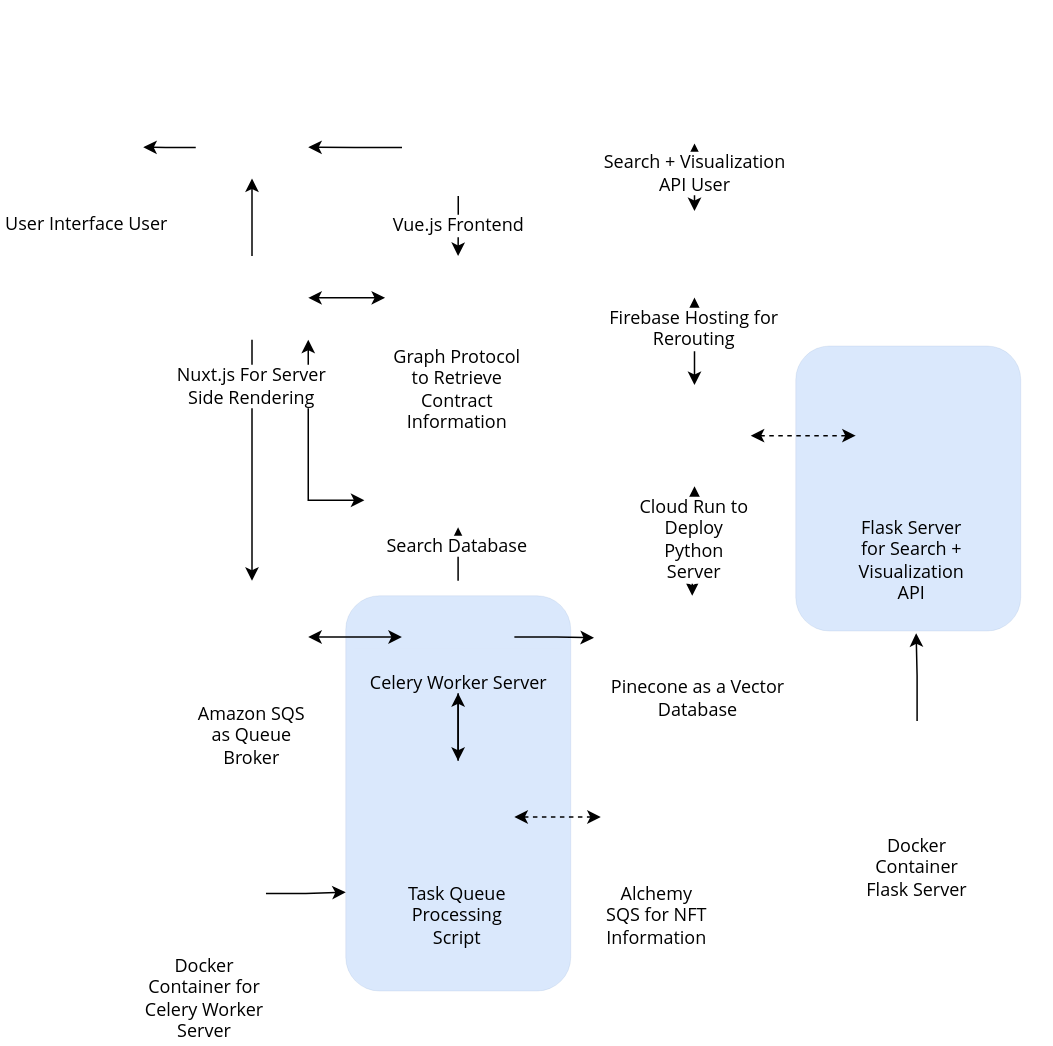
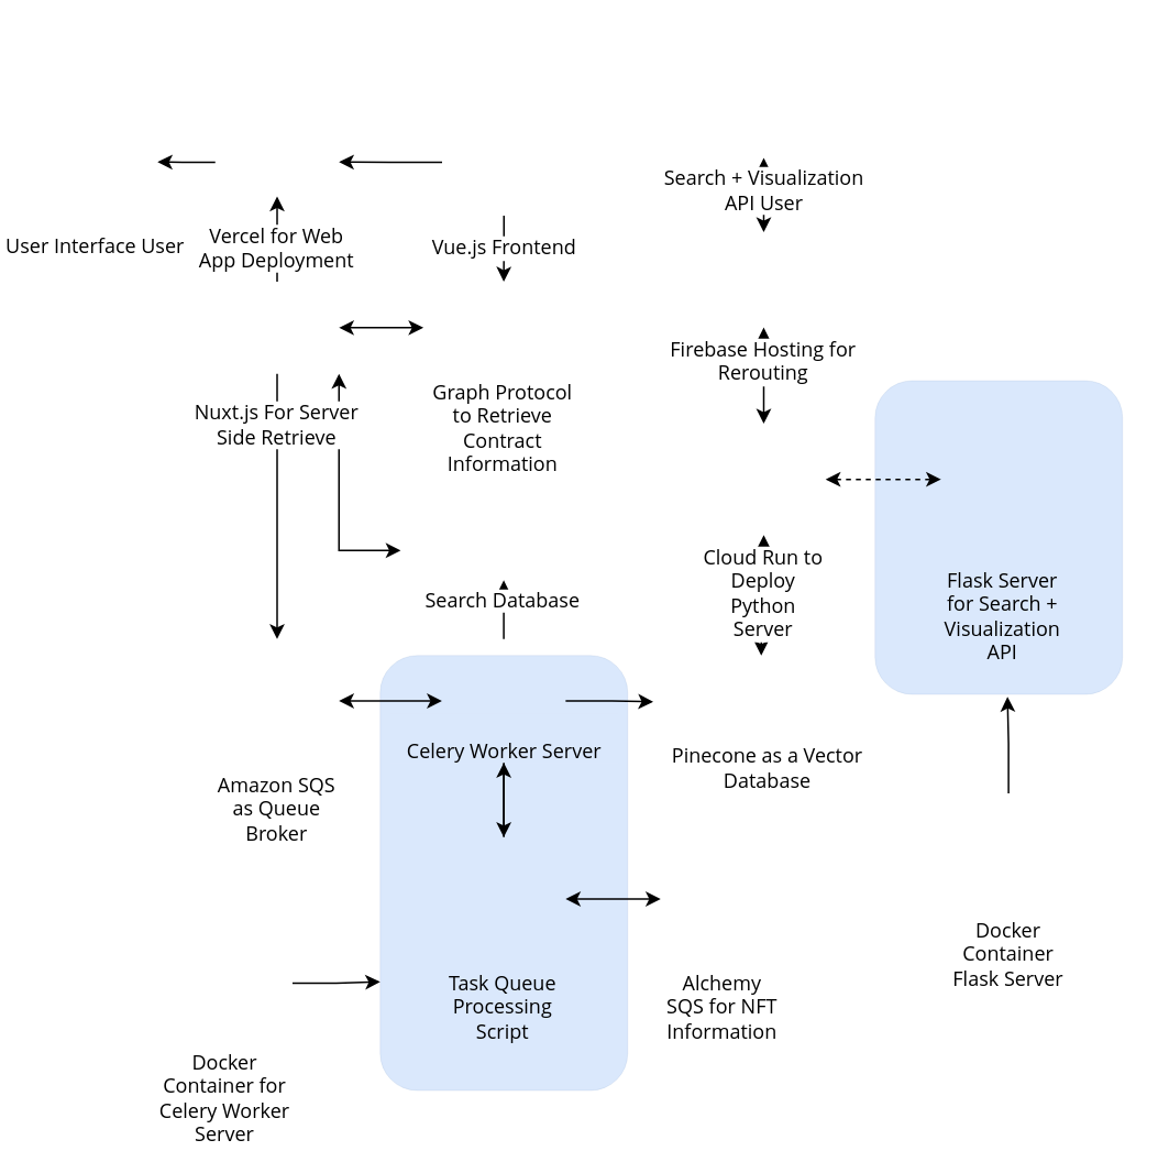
  <mxCell id="0" />
  <mxCell id="1" parent="0" />
  <mxCell id="2" value="" style="group" vertex="1" connectable="0" parent="1"><mxGeometry x="20" y="20" width="660" height="640" as="geometry" /></mxCell>
  <mxCell id="3" value="" style="rounded=1;whiteSpace=wrap;html=1;strokeWidth=0;fillColor=#dae8fc;strokeColor=#6c8ebf;fontFamily=Open Sans;fontStyle=0;fontSource=https%3A%2F%2Ffonts.googleapis.com%2Fcss%3Ffamily%3DOpen%2BSans;" parent="2" vertex="1"><mxGeometry x="510" y="210.0" width="150" height="190" as="geometry" /></mxCell>
  <mxCell id="4" value="" style="rounded=1;whiteSpace=wrap;html=1;strokeWidth=0;fillColor=#dae8fc;strokeColor=#6c8ebf;fontFamily=Open Sans;fontStyle=0;fontSource=https%3A%2F%2Ffonts.googleapis.com%2Fcss%3Ffamily%3DOpen%2BSans;" parent="2" vertex="1"><mxGeometry x="210" y="376.5" width="150" height="263.5" as="geometry" /></mxCell>
  <mxCell id="5" value="" style="shape=image;verticalLabelPosition=bottom;labelBackgroundColor=default;verticalAlign=top;aspect=fixed;imageAspect=0;image=https://upload.wikimedia.org/wikipedia/commons/thumb/9/95/Vue.js_Logo_2.svg/1184px-Vue.js_Logo_2.svg.png;fontStyle=0;fontFamily=Open Sans;fontSource=https%3A%2F%2Ffonts.googleapis.com%2Fcss%3Ffamily%3DOpen%2BSans;" parent="2" vertex="1"><mxGeometry x="247.5" y="44.98" width="75" height="65.05" as="geometry" /></mxCell>
  <mxCell id="6" value="" style="shape=image;verticalLabelPosition=bottom;labelBackgroundColor=default;verticalAlign=top;aspect=fixed;imageAspect=0;image=https://upload.wikimedia.org/wikipedia/commons/thumb/a/ae/Nuxt_logo.svg/2560px-Nuxt_logo.svg.png;perimeterSpacing=0;strokeWidth=1;whiteSpace=wrap;fontFamily=Open Sans;fontStyle=0;fontSource=https%3A%2F%2Ffonts.googleapis.com%2Fcss%3Ffamily%3DOpen%2BSans;" parent="2" vertex="1"><mxGeometry x="110" y="150.0" width="75" height="55.82" as="geometry" /></mxCell>
  <mxCell id="7" value="" style="shape=image;verticalLabelPosition=bottom;labelBackgroundColor=default;verticalAlign=top;aspect=fixed;imageAspect=0;image=https://logovtor.com/wp-content/uploads/2020/10/vercel-inc-logo-vector.png;whiteSpace=wrap;fontFamily=Open Sans;fontStyle=0;fontSource=https%3A%2F%2Ffonts.googleapis.com%2Fcss%3Ffamily%3DOpen%2BSans;" parent="2" vertex="1"><mxGeometry x="110" y="56.66" width="75" height="41.68" as="geometry" /></mxCell>
  <mxCell id="8" style="edgeStyle=orthogonalEdgeStyle;rounded=0;orthogonalLoop=1;jettySize=auto;html=1;entryX=1;entryY=0.5;entryDx=0;entryDy=0;fontFamily=Open Sans;fontStyle=0;fontSource=https%3A%2F%2Ffonts.googleapis.com%2Fcss%3Ffamily%3DOpen%2BSans;" parent="2" source="5" target="7" edge="1"><mxGeometry relative="1" as="geometry" /></mxCell>
  <mxCell id="9" style="edgeStyle=orthogonalEdgeStyle;rounded=0;orthogonalLoop=1;jettySize=auto;html=1;entryX=0.5;entryY=1;entryDx=0;entryDy=0;fontFamily=Open Sans;fontStyle=0;fontSource=https%3A%2F%2Ffonts.googleapis.com%2Fcss%3Ffamily%3DOpen%2BSans;" parent="2" source="6" target="7" edge="1"><mxGeometry relative="1" as="geometry" /></mxCell>
  <mxCell id="10" value="User Interface User" style="shape=image;verticalLabelPosition=bottom;labelBackgroundColor=default;verticalAlign=top;aspect=fixed;imageAspect=0;image=https://cdn.icon-icons.com/icons2/2506/PNG/512/user_icon_150670.png;fontFamily=Open Sans;fontStyle=0;fontSource=https%3A%2F%2Ffonts.googleapis.com%2Fcss%3Ffamily%3DOpen%2BSans;" parent="2" vertex="1"><mxGeometry y="40.0" width="75" height="75" as="geometry" /></mxCell>
  <mxCell id="11" style="edgeStyle=orthogonalEdgeStyle;rounded=0;orthogonalLoop=1;jettySize=auto;html=1;fontFamily=Open Sans;fontStyle=0;fontSource=https%3A%2F%2Ffonts.googleapis.com%2Fcss%3Ffamily%3DOpen%2BSans;" parent="2" source="7" target="10" edge="1"><mxGeometry relative="1" as="geometry" /></mxCell>
  <mxCell id="12" value="Graph Protocol to Retrieve Contract Information" style="shape=image;verticalLabelPosition=bottom;labelBackgroundColor=default;verticalAlign=top;aspect=fixed;imageAspect=0;image=https://image4.owler.com/logo/graph-protocol_owler_20200701_083132_original.png;spacing=0;horizontal=1;whiteSpace=wrap;fontFamily=Open Sans;fontStyle=0;fontSource=https%3A%2F%2Ffonts.googleapis.com%2Fcss%3Ffamily%3DOpen%2BSans;" parent="2" vertex="1"><mxGeometry x="236.21" y="150.0" width="97.41" height="55.82" as="geometry" /></mxCell>
  <mxCell id="13" value="" style="edgeStyle=orthogonalEdgeStyle;rounded=0;orthogonalLoop=1;jettySize=auto;html=1;fontFamily=Open Sans;fontSize=15;fontColor=default;strokeWidth=1;fontStyle=0;fontSource=https%3A%2F%2Ffonts.googleapis.com%2Fcss%3Ffamily%3DOpen%2BSans;" parent="2" source="5" target="12" edge="1"><mxGeometry relative="1" as="geometry" /></mxCell>
  <mxCell id="14" style="edgeStyle=orthogonalEdgeStyle;rounded=0;orthogonalLoop=1;jettySize=auto;html=1;exitX=1;exitY=0.5;exitDx=0;exitDy=0;entryX=0;entryY=0.5;entryDx=0;entryDy=0;startArrow=classic;startFill=1;fontFamily=Open Sans;fontStyle=0;fontSource=https%3A%2F%2Ffonts.googleapis.com%2Fcss%3Ffamily%3DOpen%2BSans;" parent="2" source="6" target="12" edge="1"><mxGeometry relative="1" as="geometry" /></mxCell>
  <mxCell id="15" value="Amazon SQS as Queue Broker" style="shape=image;verticalLabelPosition=bottom;labelBackgroundColor=default;verticalAlign=top;aspect=fixed;imageAspect=0;image=https://a.slack-edge.com/80588/img/services/amazon-sqs_512.png;whiteSpace=wrap;fontFamily=Open Sans;fontStyle=0;fontSource=https%3A%2F%2Ffonts.googleapis.com%2Fcss%3Ffamily%3DOpen%2BSans;" parent="2" vertex="1"><mxGeometry x="110" y="366.5" width="75" height="75" as="geometry" /></mxCell>
  <mxCell id="16" style="edgeStyle=orthogonalEdgeStyle;rounded=0;orthogonalLoop=1;jettySize=auto;html=1;entryX=0.5;entryY=0;entryDx=0;entryDy=0;fontFamily=Open Sans;fontStyle=0;fontSource=https%3A%2F%2Ffonts.googleapis.com%2Fcss%3Ffamily%3DOpen%2BSans;" parent="2" source="6" target="15" edge="1"><mxGeometry relative="1" as="geometry" /></mxCell>
  <mxCell id="17" style="edgeStyle=orthogonalEdgeStyle;rounded=0;orthogonalLoop=1;jettySize=auto;html=1;entryX=0.5;entryY=1;entryDx=0;entryDy=0;fontFamily=Open Sans;fontStyle=0;fontSource=https%3A%2F%2Ffonts.googleapis.com%2Fcss%3Ffamily%3DOpen%2BSans;" parent="2" source="37" edge="1"><mxGeometry relative="1" as="geometry"><mxPoint x="284.91" y="330.88" as="targetPoint" /></mxGeometry></mxCell>
  <mxCell id="18" value="Search Database " style="shape=image;verticalLabelPosition=bottom;labelBackgroundColor=default;verticalAlign=top;aspect=fixed;imageAspect=0;image=https://webimages.mongodb.com/_com_assets/cms/kusb9stg1ndrp7j53-MongoDBLogoBrand1.png?auto=format%252Ccompress;whiteSpace=wrap;fontFamily=Open Sans;fontStyle=0;fontSource=https%3A%2F%2Ffonts.googleapis.com%2Fcss%3Ffamily%3DOpen%2BSans;" parent="2" vertex="1"><mxGeometry x="222.41" y="295.62" width="125" height="34.38" as="geometry" /></mxCell>
  <mxCell id="19" style="edgeStyle=orthogonalEdgeStyle;rounded=0;orthogonalLoop=1;jettySize=auto;html=1;exitX=1;exitY=1;exitDx=0;exitDy=0;entryX=0;entryY=0.5;entryDx=0;entryDy=0;startArrow=classic;startFill=1;fontFamily=Open Sans;fontStyle=0;fontSource=https%3A%2F%2Ffonts.googleapis.com%2Fcss%3Ffamily%3DOpen%2BSans;" parent="2" source="6" target="18" edge="1"><mxGeometry relative="1" as="geometry"><mxPoint x="185" y="290" as="targetPoint" /></mxGeometry></mxCell>
  <mxCell id="20" value="" style="shape=image;verticalLabelPosition=bottom;labelBackgroundColor=default;verticalAlign=top;aspect=fixed;imageAspect=0;image=https://dzh2zima160vx.cloudfront.net/logo/ba98e793f4c92345ca3d8eecf80a398d_284_160?Expires=1861920000&amp;Signature=g0TkEqSsUJEb-oDuS3BL91khwNg8QGuKqYTfeKqlkkDcg1hBHQ4bW6scu3KIlUQYU2EBZ2lii04HV3h6jTriNE2lFAK1EAz4LpJRiOOwEX7rSWq1jMCkGEXsxuXDDmYNjvWfxNokIbNTQqwQbpD~klgqmtB2b9E--CaiT9H-gWixiMtWLg3uSxG-ux~~mgloyaJ5YA-01SOpjveI4mss423IMaDd5IUC4nMjYJo1qest9k3Ugxh-SHiMYGLeJYGdJOQwG-ZJzbXEnQ7o9lj1SAbvuvANBAXtXGHkRYunoFKLnCex8hQ3CkzEAI15fJ8o2iMIvmirRbha4G2Pq9Pe2w__&amp;Key-Pair-Id=APKAII5OVX4LZ3WT422Q;fontFamily=Open Sans;fontStyle=0;fontSource=https%3A%2F%2Ffonts.googleapis.com%2Fcss%3Ffamily%3DOpen%2BSans;" parent="2" vertex="1"><mxGeometry x="378.5" y="376.5" width="125" height="70.42" as="geometry" /></mxCell>
  <mxCell id="21" value="Task Queue Processing Script " style="shape=image;verticalLabelPosition=bottom;labelBackgroundColor=none;verticalAlign=top;aspect=fixed;imageAspect=0;image=https://upload.wikimedia.org/wikipedia/commons/thumb/c/c3/Python-logo-notext.svg/1200px-Python-logo-notext.svg.png;whiteSpace=wrap;fontFamily=Open Sans;fontStyle=0;fontSource=https%3A%2F%2Ffonts.googleapis.com%2Fcss%3Ffamily%3DOpen%2BSans;" parent="2" vertex="1"><mxGeometry x="247.41" y="486.5" width="75" height="75" as="geometry" /></mxCell>
  <mxCell id="22" value="Alchemy SQS for NFT Information" style="shape=image;verticalLabelPosition=bottom;labelBackgroundColor=default;verticalAlign=top;aspect=fixed;imageAspect=0;image=https://res.cloudinary.com/apideck/icons/alchemy;whiteSpace=wrap;fontFamily=Open Sans;fontStyle=0;fontSource=https%3A%2F%2Ffonts.googleapis.com%2Fcss%3Ffamily%3DOpen%2BSans;" parent="2" vertex="1"><mxGeometry x="380" y="486.5" width="75" height="75" as="geometry" /></mxCell>
- <mxCell id="23" style="edgeStyle=orthogonalEdgeStyle;rounded=0;orthogonalLoop=1;jettySize=auto;html=1;exitX=1;exitY=0.5;exitDx=0;exitDy=0;entryX=0;entryY=0.5;entryDx=0;entryDy=0;startArrow=classic;startFill=1;fontFamily=Open Sans;fontStyle=0;fontSource=https%3A%2F%2Ffonts.googleapis.com%2Fcss%3Ffamily%3DOpen%2BSans;dashed=1;" parent="2" source="21" target="22" edge="1"><mxGeometry relative="1" as="geometry" /></mxCell>
+ <mxCell id="23" style="edgeStyle=orthogonalEdgeStyle;rounded=0;orthogonalLoop=1;jettySize=auto;html=1;exitX=1;exitY=0.5;exitDx=0;exitDy=0;entryX=0;entryY=0.5;entryDx=0;entryDy=0;startArrow=classic;startFill=1;fontFamily=Open Sans;fontStyle=0;fontSource=https%3A%2F%2Ffonts.googleapis.com%2Fcss%3Ffamily%3DOpen%2BSans;" parent="2" source="21" target="22" edge="1"><mxGeometry relative="1" as="geometry" /></mxCell>
  <mxCell id="24" style="edgeStyle=orthogonalEdgeStyle;rounded=0;orthogonalLoop=1;jettySize=auto;html=1;exitX=0.5;exitY=1;exitDx=0;exitDy=0;fontFamily=Open Sans;startArrow=classic;startFill=1;fontStyle=0;fontSource=https%3A%2F%2Ffonts.googleapis.com%2Fcss%3Ffamily%3DOpen%2BSans;" parent="2" source="25" target="20" edge="1"><mxGeometry relative="1" as="geometry" /></mxCell>
  <mxCell id="25" value="Cloud Run to Deploy Python Server" style="shape=image;verticalLabelPosition=bottom;labelBackgroundColor=default;verticalAlign=top;aspect=fixed;imageAspect=0;image=https://seeklogo.com/images/G/google-cloud-run-logo-895F1305FF-seeklogo.com.png;whiteSpace=wrap;fontFamily=Open Sans;fontStyle=0;fontSource=https%3A%2F%2Ffonts.googleapis.com%2Fcss%3Ffamily%3DOpen%2BSans;" parent="2" vertex="1"><mxGeometry x="405" y="236.0" width="75" height="67.5" as="geometry" /></mxCell>
  <mxCell id="26" value="Flask Server for Search + Visualization API" style="shape=image;verticalLabelPosition=bottom;labelBackgroundColor=none;verticalAlign=top;aspect=fixed;imageAspect=0;image=https://cdn.freebiesupply.com/logos/large/2x/flask-logo-png-transparent.png;whiteSpace=wrap;fontColor=default;fontFamily=Open Sans;fontStyle=0;fontSource=https%3A%2F%2Ffonts.googleapis.com%2Fcss%3Ffamily%3DOpen%2BSans;" parent="2" vertex="1"><mxGeometry x="550" y="221.61" width="75" height="96.29" as="geometry" /></mxCell>
  <mxCell id="27" style="edgeStyle=orthogonalEdgeStyle;rounded=0;orthogonalLoop=1;jettySize=auto;html=1;exitX=1;exitY=0.5;exitDx=0;exitDy=0;entryX=0;entryY=0.5;entryDx=0;entryDy=0;startArrow=classic;startFill=1;fontFamily=Open Sans;fontStyle=0;fontSource=https%3A%2F%2Ffonts.googleapis.com%2Fcss%3Ffamily%3DOpen%2BSans;dashed=1;" parent="2" source="25" target="26" edge="1"><mxGeometry relative="1" as="geometry" /></mxCell>
  <mxCell id="28" value="" style="shape=image;verticalLabelPosition=bottom;labelBackgroundColor=#FFFFFF;verticalAlign=top;aspect=fixed;imageAspect=0;image=https://cdn.icon-icons.com/icons2/2506/PNG/512/user_icon_150670.png;fontFamily=Open Sans;fontStyle=0;fontSource=https%3A%2F%2Ffonts.googleapis.com%2Fcss%3Ffamily%3DOpen%2BSans;" parent="2" vertex="1"><mxGeometry x="405" width="75" height="75" as="geometry" /></mxCell>
  <mxCell id="29" style="edgeStyle=orthogonalEdgeStyle;rounded=0;orthogonalLoop=1;jettySize=auto;html=0;exitX=1;exitY=0.5;exitDx=0;exitDy=0;entryX=0;entryY=0.75;entryDx=0;entryDy=0;fontFamily=Open Sans;startArrow=none;startFill=0;fontStyle=0;fontSource=https%3A%2F%2Ffonts.googleapis.com%2Fcss%3Ffamily%3DOpen%2BSans;" parent="2" source="30" target="4" edge="1"><mxGeometry relative="1" as="geometry" /></mxCell>
  <mxCell id="30" value="Docker Container for Celery Worker Server" style="shape=image;verticalLabelPosition=bottom;labelBackgroundColor=default;verticalAlign=top;aspect=fixed;imageAspect=0;image=https://www.docker.com/wp-content/uploads/2022/03/vertical-logo-monochromatic.png;whiteSpace=wrap;fontFamily=Open Sans;fontStyle=0;fontSource=https%3A%2F%2Ffonts.googleapis.com%2Fcss%3Ffamily%3DOpen%2BSans;" parent="2" vertex="1"><mxGeometry x="75" y="540" width="81.81" height="70" as="geometry" /></mxCell>
  <mxCell id="31" style="edgeStyle=orthogonalEdgeStyle;rounded=0;orthogonalLoop=1;jettySize=auto;html=0;entryX=0.535;entryY=1.008;entryDx=0;entryDy=0;entryPerimeter=0;fontFamily=Open Sans;startArrow=none;startFill=0;fontStyle=0;fontSource=https%3A%2F%2Ffonts.googleapis.com%2Fcss%3Ffamily%3DOpen%2BSans;" parent="2" source="32" target="3" edge="1"><mxGeometry relative="1" as="geometry" /></mxCell>
  <mxCell id="32" value="Docker Container Flask Server" style="shape=image;verticalLabelPosition=bottom;labelBackgroundColor=default;verticalAlign=top;aspect=fixed;imageAspect=0;image=https://www.docker.com/wp-content/uploads/2022/03/vertical-logo-monochromatic.png;whiteSpace=wrap;fontFamily=Open Sans;fontStyle=0;fontSource=https%3A%2F%2Ffonts.googleapis.com%2Fcss%3Ffamily%3DOpen%2BSans;" parent="2" vertex="1"><mxGeometry x="550" y="460" width="81.81" height="70" as="geometry" /></mxCell>
  <mxCell id="33" style="edgeStyle=orthogonalEdgeStyle;rounded=0;orthogonalLoop=1;jettySize=auto;html=0;entryX=0.5;entryY=0;entryDx=0;entryDy=0;fontFamily=Open Sans;startArrow=classic;startFill=1;fontStyle=0;fontSource=https%3A%2F%2Ffonts.googleapis.com%2Fcss%3Ffamily%3DOpen%2BSans;" parent="2" source="34" target="25" edge="1"><mxGeometry relative="1" as="geometry" /></mxCell>
  <mxCell id="34" value="Firebase Hosting for Rerouting" style="shape=image;verticalLabelPosition=bottom;labelBackgroundColor=default;verticalAlign=top;aspect=fixed;imageAspect=0;image=https://miro.medium.com/max/1300/1*5n0uJ3CTF8MiKJJhNkNJMA.png;whiteSpace=wrap;fontFamily=Open Sans;fontStyle=0;fontSource=https%3A%2F%2Ffonts.googleapis.com%2Fcss%3Ffamily%3DOpen%2BSans;" parent="2" vertex="1"><mxGeometry x="380" y="120.0" width="125" height="57.69" as="geometry" /></mxCell>
  <mxCell id="35" style="edgeStyle=orthogonalEdgeStyle;rounded=0;orthogonalLoop=1;jettySize=auto;html=0;exitX=0.5;exitY=1;exitDx=0;exitDy=0;entryX=0.5;entryY=0;entryDx=0;entryDy=0;fontFamily=Open Sans;startArrow=classic;startFill=1;fontStyle=0;fontSource=https%3A%2F%2Ffonts.googleapis.com%2Fcss%3Ffamily%3DOpen%2BSans;" parent="2" source="28" target="34" edge="1"><mxGeometry relative="1" as="geometry" /></mxCell>
  <mxCell id="36" value="&lt;br style=&quot;font-size: 12px;&quot;&gt;&lt;span style=&quot;font-size: 12px;&quot;&gt;Celery Worker Server&lt;/span&gt;&lt;br style=&quot;font-size: 12px;&quot;&gt;" style="text;html=1;strokeColor=none;fillColor=#dae8fc;align=center;verticalAlign=middle;whiteSpace=wrap;rounded=0;labelBackgroundColor=none;fontFamily=Open Sans;fontSize=12;labelBorderColor=none;fontSource=https%3A%2F%2Ffonts.googleapis.com%2Fcss%3Ffamily%3DOpen%2BSans;fontStyle=0" parent="2" vertex="1"><mxGeometry x="215.63" y="411.5" width="138.75" height="30" as="geometry" /></mxCell>
  <mxCell id="37" value="" style="shape=image;verticalLabelPosition=bottom;labelBackgroundColor=none;verticalAlign=top;aspect=fixed;imageAspect=0;image=https://upload.wikimedia.org/wikipedia/commons/1/19/Celery_logo.png;fontFamily=Open Sans;fontStyle=0;fontSource=https%3A%2F%2Ffonts.googleapis.com%2Fcss%3Ffamily%3DOpen%2BSans;" parent="2" vertex="1"><mxGeometry x="247.41" y="366.5" width="75" height="75" as="geometry" /></mxCell>
  <mxCell id="38" style="edgeStyle=orthogonalEdgeStyle;rounded=0;orthogonalLoop=1;jettySize=auto;html=1;exitX=1;exitY=0.5;exitDx=0;exitDy=0;entryX=0;entryY=0.5;entryDx=0;entryDy=0;startArrow=classic;startFill=1;fontFamily=Open Sans;fontStyle=0;fontSource=https%3A%2F%2Ffonts.googleapis.com%2Fcss%3Ffamily%3DOpen%2BSans;" parent="2" source="15" target="37" edge="1"><mxGeometry relative="1" as="geometry" /></mxCell>
  <mxCell id="39" style="edgeStyle=orthogonalEdgeStyle;rounded=0;orthogonalLoop=1;jettySize=auto;html=1;exitX=1;exitY=0.5;exitDx=0;exitDy=0;entryX=-0.024;entryY=0.398;entryDx=0;entryDy=0;entryPerimeter=0;fontFamily=Open Sans;fontStyle=0;fontSource=https%3A%2F%2Ffonts.googleapis.com%2Fcss%3Ffamily%3DOpen%2BSans;" parent="2" source="37" target="20" edge="1"><mxGeometry relative="1" as="geometry" /></mxCell>
  <mxCell id="40" style="edgeStyle=orthogonalEdgeStyle;rounded=0;orthogonalLoop=1;jettySize=auto;html=1;entryX=0.5;entryY=1;entryDx=0;entryDy=0;fontFamily=Open Sans;fontStyle=0;fontSource=https%3A%2F%2Ffonts.googleapis.com%2Fcss%3Ffamily%3DOpen%2BSans;" parent="2" source="21" target="37" edge="1"><mxGeometry relative="1" as="geometry" /></mxCell>
  <mxCell id="41" value="" style="edgeStyle=orthogonalEdgeStyle;rounded=0;orthogonalLoop=1;jettySize=auto;html=1;fontFamily=Open Sans;fontSize=15;fontColor=default;strokeWidth=1;fontStyle=0;fontSource=https%3A%2F%2Ffonts.googleapis.com%2Fcss%3Ffamily%3DOpen%2BSans;" parent="2" source="37" target="21" edge="1"><mxGeometry relative="1" as="geometry" /></mxCell>
+ <mxCell id="42" value="&lt;font data-font-src=&quot;https://fonts.googleapis.com/css?family=Open+Sans&quot;&gt;&lt;span&gt;Vercel for Web App Deployment&lt;/span&gt;&lt;/font&gt;" style="text;html=1;strokeColor=none;fillColor=none;align=center;verticalAlign=middle;whiteSpace=wrap;rounded=0;labelBackgroundColor=#FFFFFF;fontFamily=Open Sans;fontSource=https%3A%2F%2Ffonts.googleapis.com%2Fcss%3Ffamily%3DOpen%2BSans;fontStyle=0" parent="2" vertex="1"><mxGeometry x="96.25" y="115" width="102.5" height="30" as="geometry" /></mxCell>
  <mxCell id="43" value="&lt;span&gt;Search + Visualization API User&lt;/span&gt;" style="text;html=1;strokeColor=none;fillColor=none;align=center;verticalAlign=middle;whiteSpace=wrap;rounded=0;labelBackgroundColor=#FFFFFF;fontFamily=Open Sans;fontSource=https%3A%2F%2Ffonts.googleapis.com%2Fcss%3Ffamily%3DOpen%2BSans;fontStyle=0" parent="2" vertex="1"><mxGeometry x="378.5" y="80.03" width="127.5" height="30" as="geometry" /></mxCell>
  <mxCell id="44" value="&lt;span&gt;Pinecone as a Vector Database&lt;/span&gt;" style="text;html=1;strokeColor=none;fillColor=none;align=center;verticalAlign=middle;whiteSpace=wrap;rounded=0;labelBackgroundColor=#FFFFFF;fontFamily=Open Sans;fontSource=https%3A%2F%2Ffonts.googleapis.com%2Fcss%3Ffamily%3DOpen%2BSans;fontStyle=0" parent="2" vertex="1"><mxGeometry x="385" y="430" width="120" height="30" as="geometry" /></mxCell>
  <mxCell id="45" value="&lt;font data-font-src=&quot;https://fonts.googleapis.com/css?family=Open+Sans&quot;&gt;&lt;span&gt;Vue.js Frontend&lt;/span&gt;&lt;/font&gt;" style="text;html=1;strokeColor=none;fillColor=none;align=center;verticalAlign=middle;whiteSpace=wrap;rounded=0;labelBackgroundColor=#FFFFFF;fontFamily=Open Sans;fontSource=https%3A%2F%2Ffonts.googleapis.com%2Fcss%3Ffamily%3DOpen%2BSans;fontStyle=0" vertex="1" parent="2"><mxGeometry x="233.75" y="115" width="102.5" height="30" as="geometry" /></mxCell>
- <mxCell id="46" value="Nuxt.js For Server Side Rendering" style="text;html=1;strokeColor=none;fillColor=none;align=center;verticalAlign=middle;whiteSpace=wrap;rounded=0;labelBackgroundColor=#FFFFFF;fontFamily=Open Sans;fontSource=https%3A%2F%2Ffonts.googleapis.com%2Fcss%3Ffamily%3DOpen%2BSans;fontStyle=0" vertex="1" parent="2"><mxGeometry x="96.25" y="221.61" width="102.5" height="30" as="geometry" /></mxCell>
+ <mxCell id="46" value="Nuxt.js For Server Side Retrieve" style="text;html=1;strokeColor=none;fillColor=none;align=center;verticalAlign=middle;whiteSpace=wrap;rounded=0;labelBackgroundColor=#FFFFFF;fontFamily=Open Sans;fontSource=https%3A%2F%2Ffonts.googleapis.com%2Fcss%3Ffamily%3DOpen%2BSans;fontStyle=0" vertex="1" parent="2"><mxGeometry x="96.25" y="221.61" width="102.5" height="30" as="geometry" /></mxCell>
